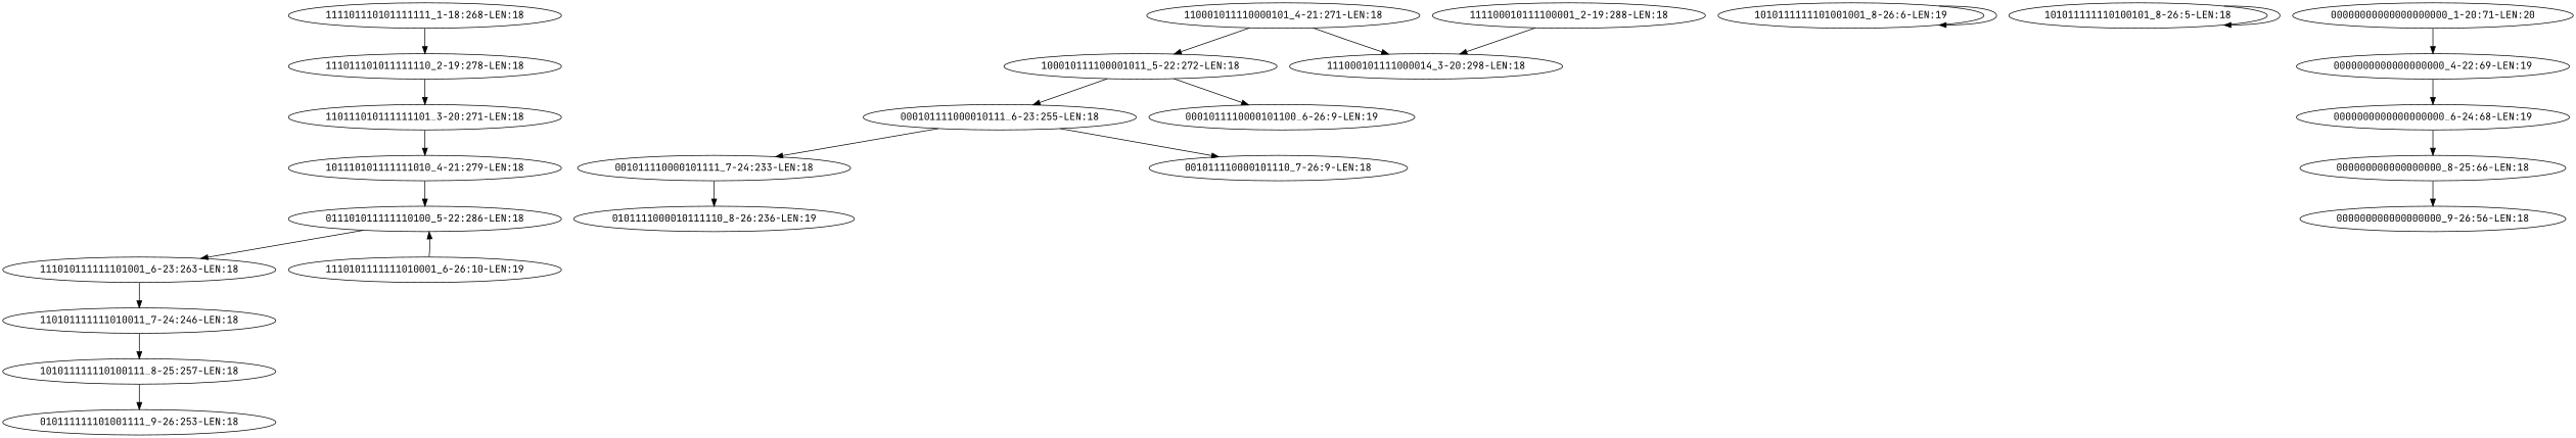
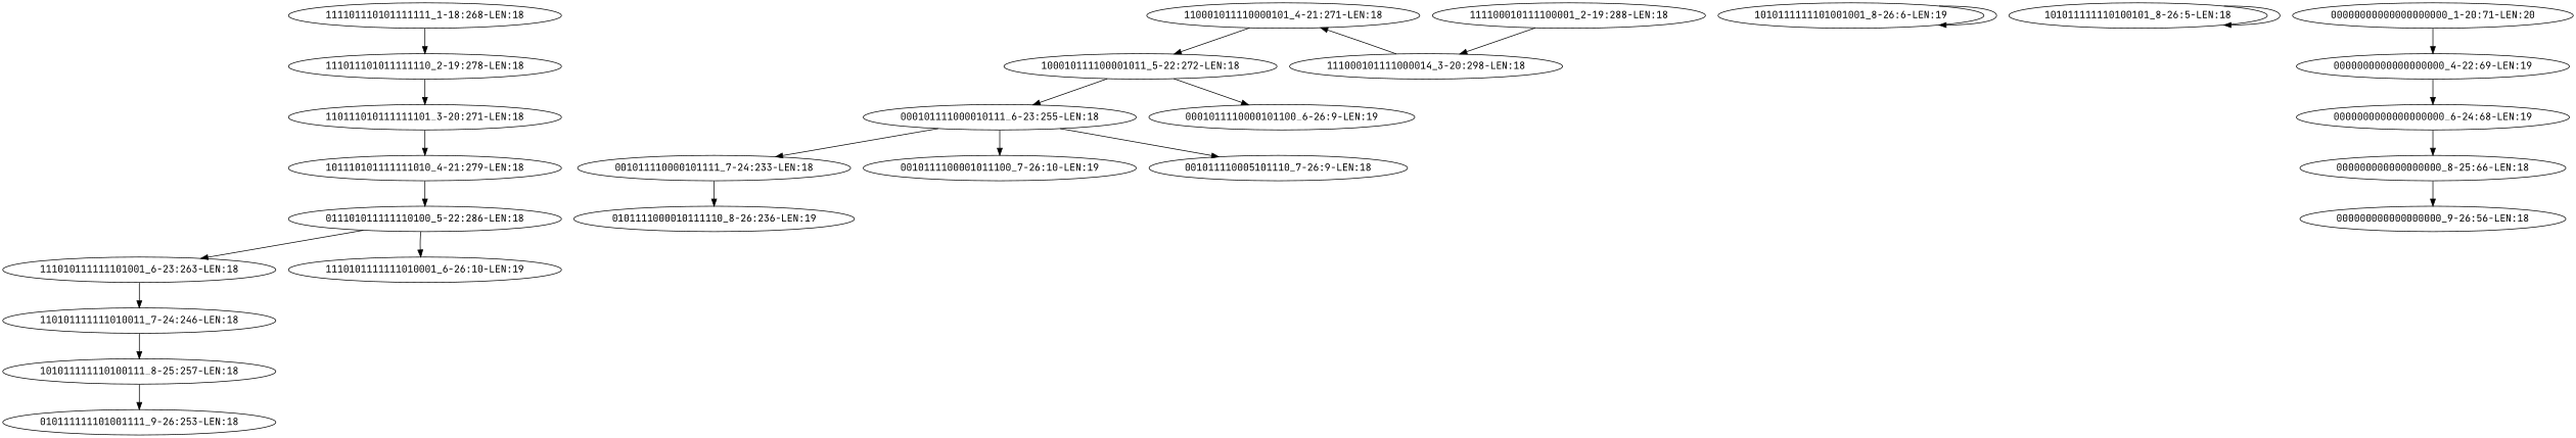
  digraph {
    fontname="JetBrains Mono"
    node [fontname="JetBrains Mono"]
    edge [fontname="JetBrains Mono"]
    "101011111110100111_8-25:257-LEN:18"
    "010111111101001111_9-26:253-LEN:18"
    "000101111000010111_6-23:255-LEN:18"
    "001011110000101111_7-24:233-LEN:18"
-   "001011110000101110_7-26:9-LEN:18"
+   "0010111100001011100_7-26:10-LEN:19"
+   "001011110000101110_7-26:9-LEN:18" [label="001011110005101110_7-26:9-LEN:18"]
    "0101111000010111110_8-26:236-LEN:19"
    "110111010111111101_3-20:271-LEN:18"
    "101110101111111010_4-21:279-LEN:18"
    "011101011111110100_5-22:286-LEN:18"
    "111010111111101001_6-23:263-LEN:18"
    "1110101111111010001_6-26:10-LEN:19"
    "1010111111101001001_8-26:6-LEN:19"
    "110001011110000101_4-21:271-LEN:18"
    "100010111100001011_5-22:272-LEN:18"
    "0001011110000101100_6-26:9-LEN:19"
    "110101111111010011_7-24:246-LEN:18"
    n18 [label="111000101111000014_3-20:298-LEN:18"]
    "111100010111100001_2-19:288-LEN:18"
    "111101110101111111_1-18:268-LEN:18"
    "111011101011111110_2-19:278-LEN:18"
    "101011111110100101_8-26:5-LEN:18"
    "0000000000000000000_6-24:68-LEN:19"
    "000000000000000000_8-25:66-LEN:18"
    "000000000000000000_9-26:56-LEN:18"
    "0000000000000000000_4-22:69-LEN:19"
    "00000000000000000000_1-20:71-LEN:20"
    "101011111110100111_8-25:257-LEN:18" -> "010111111101001111_9-26:253-LEN:18"
    "000101111000010111_6-23:255-LEN:18" -> "001011110000101111_7-24:233-LEN:18"
+   "000101111000010111_6-23:255-LEN:18" -> "0010111100001011100_7-26:10-LEN:19"
    "000101111000010111_6-23:255-LEN:18" -> "001011110000101110_7-26:9-LEN:18"
    "001011110000101111_7-24:233-LEN:18" -> "0101111000010111110_8-26:236-LEN:19"
    "110111010111111101_3-20:271-LEN:18" -> "101110101111111010_4-21:279-LEN:18"
    "101110101111111010_4-21:279-LEN:18" -> "011101011111110100_5-22:286-LEN:18"
    "011101011111110100_5-22:286-LEN:18" -> "111010111111101001_6-23:263-LEN:18"
-   "1110101111111010001_6-26:10-LEN:19" -> "011101011111110100_5-22:286-LEN:18"
+   "011101011111110100_5-22:286-LEN:18" -> "1110101111111010001_6-26:10-LEN:19"
    "111010111111101001_6-23:263-LEN:18" -> "110101111111010011_7-24:246-LEN:18"
    "1010111111101001001_8-26:6-LEN:19" -> "1010111111101001001_8-26:6-LEN:19"
    "110001011110000101_4-21:271-LEN:18" -> "100010111100001011_5-22:272-LEN:18"
    "100010111100001011_5-22:272-LEN:18" -> "000101111000010111_6-23:255-LEN:18"
    "100010111100001011_5-22:272-LEN:18" -> "0001011110000101100_6-26:9-LEN:19"
    "110101111111010011_7-24:246-LEN:18" -> "101011111110100111_8-25:257-LEN:18"
-   "110001011110000101_4-21:271-LEN:18" -> n18
+   n18 -> "110001011110000101_4-21:271-LEN:18"
    "111100010111100001_2-19:288-LEN:18" -> n18
    "111101110101111111_1-18:268-LEN:18" -> "111011101011111110_2-19:278-LEN:18"
    "111011101011111110_2-19:278-LEN:18" -> "110111010111111101_3-20:271-LEN:18"
    "101011111110100101_8-26:5-LEN:18" -> "101011111110100101_8-26:5-LEN:18"
    "0000000000000000000_6-24:68-LEN:19" -> "000000000000000000_8-25:66-LEN:18"
    "000000000000000000_8-25:66-LEN:18" -> "000000000000000000_9-26:56-LEN:18"
    "0000000000000000000_4-22:69-LEN:19" -> "0000000000000000000_6-24:68-LEN:19"
    "00000000000000000000_1-20:71-LEN:20" -> "0000000000000000000_4-22:69-LEN:19"
  }
